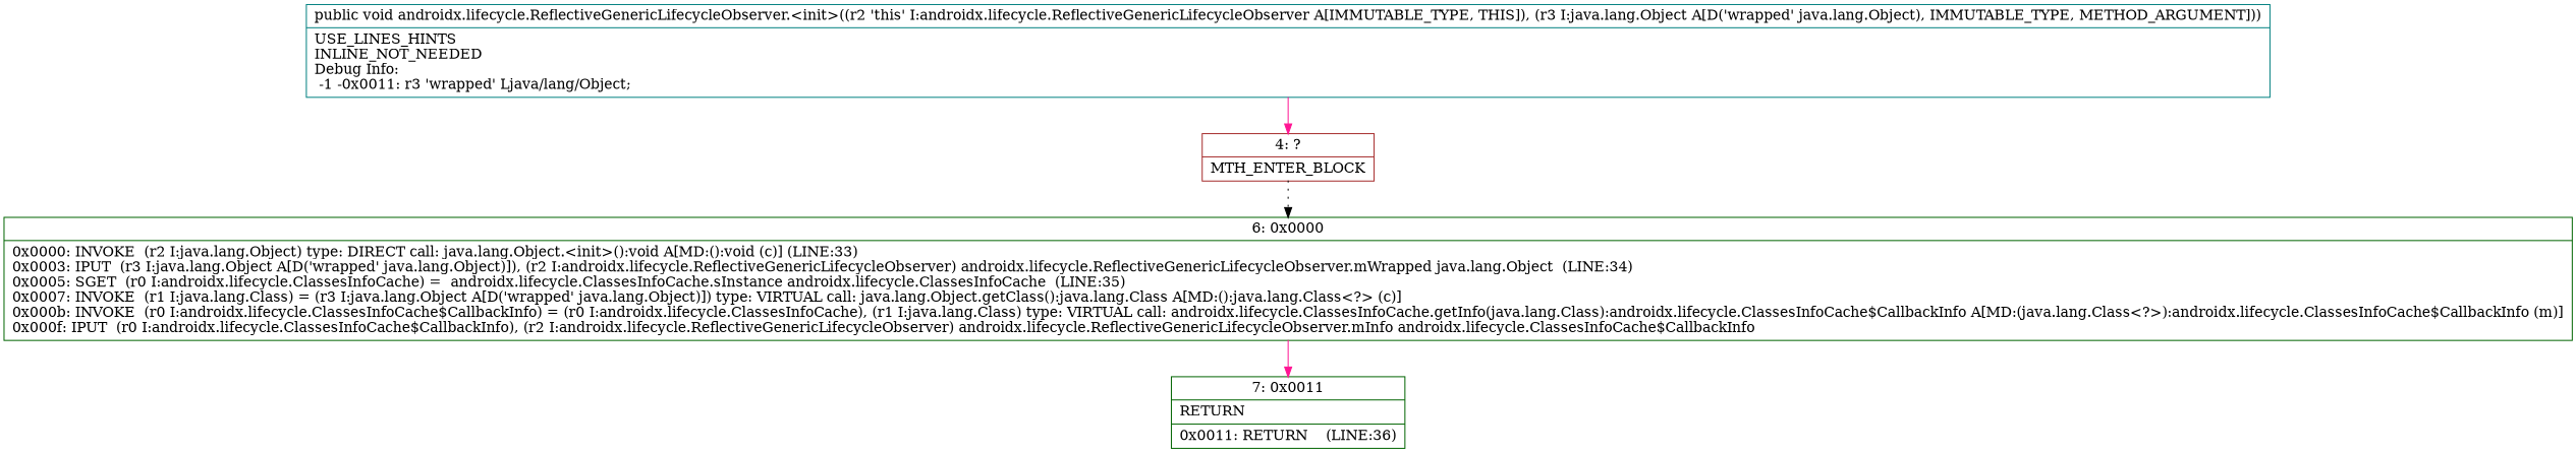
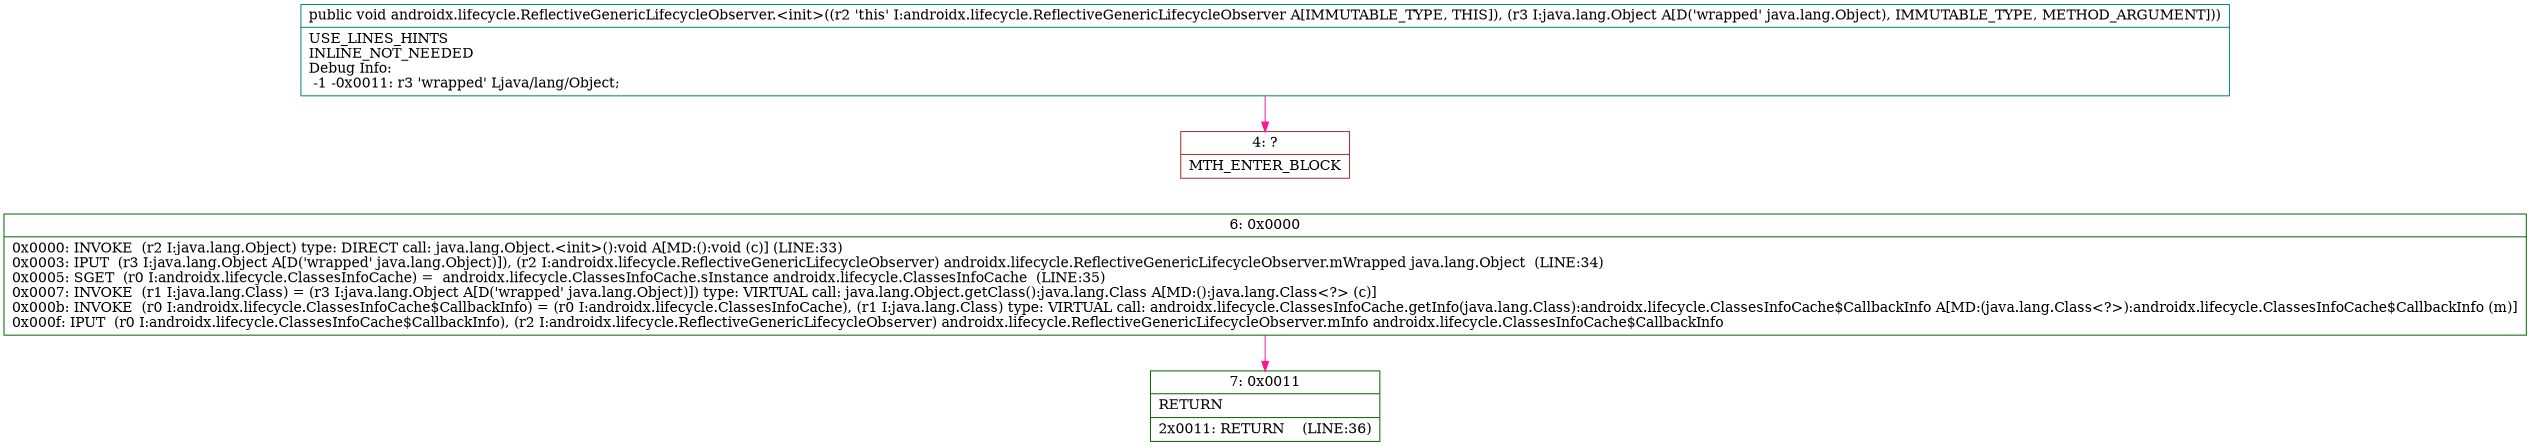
  digraph {
    node [color=darkgreen shape=record]
    edge [color=deeppink style=solid]
    n1 [color=brown label="{4\:\ ?|MTH_ENTER_BLOCK\l}"]
    n2 [label="{6\:\ 0x0000|0x0000: INVOKE  (r2 I:java.lang.Object) type: DIRECT call: java.lang.Object.\<init\>():void A[MD:():void (c)] (LINE:33)\l0x0003: IPUT  (r3 I:java.lang.Object A[D('wrapped' java.lang.Object)]), (r2 I:androidx.lifecycle.ReflectiveGenericLifecycleObserver) androidx.lifecycle.ReflectiveGenericLifecycleObserver.mWrapped java.lang.Object  (LINE:34)\l0x0005: SGET  (r0 I:androidx.lifecycle.ClassesInfoCache) =  androidx.lifecycle.ClassesInfoCache.sInstance androidx.lifecycle.ClassesInfoCache  (LINE:35)\l0x0007: INVOKE  (r1 I:java.lang.Class) = (r3 I:java.lang.Object A[D('wrapped' java.lang.Object)]) type: VIRTUAL call: java.lang.Object.getClass():java.lang.Class A[MD:():java.lang.Class\<?\> (c)]\l0x000b: INVOKE  (r0 I:androidx.lifecycle.ClassesInfoCache$CallbackInfo) = (r0 I:androidx.lifecycle.ClassesInfoCache), (r1 I:java.lang.Class) type: VIRTUAL call: androidx.lifecycle.ClassesInfoCache.getInfo(java.lang.Class):androidx.lifecycle.ClassesInfoCache$CallbackInfo A[MD:(java.lang.Class\<?\>):androidx.lifecycle.ClassesInfoCache$CallbackInfo (m)]\l0x000f: IPUT  (r0 I:androidx.lifecycle.ClassesInfoCache$CallbackInfo), (r2 I:androidx.lifecycle.ReflectiveGenericLifecycleObserver) androidx.lifecycle.ReflectiveGenericLifecycleObserver.mInfo androidx.lifecycle.ClassesInfoCache$CallbackInfo \l}"]
-   n3 [label="{7\:\ 0x0011|RETURN\l|0x0011: RETURN    (LINE:36)\l}"]
+   n3 [label="{7\:\ 0x0011|RETURN\l|2x0011: RETURN    (LINE:36)\l}"]
    n4 [color=teal label="{public void androidx.lifecycle.ReflectiveGenericLifecycleObserver.\<init\>((r2 'this' I:androidx.lifecycle.ReflectiveGenericLifecycleObserver A[IMMUTABLE_TYPE, THIS]), (r3 I:java.lang.Object A[D('wrapped' java.lang.Object), IMMUTABLE_TYPE, METHOD_ARGUMENT]))  | USE_LINES_HINTS\lINLINE_NOT_NEEDED\lDebug Info:\l  \-1 \-0x0011: r3 'wrapped' Ljava\/lang\/Object;\l}"]
-   n1 -> n2 [color=black style=dotted]
    n2 -> n3
    n4 -> n1
  }
